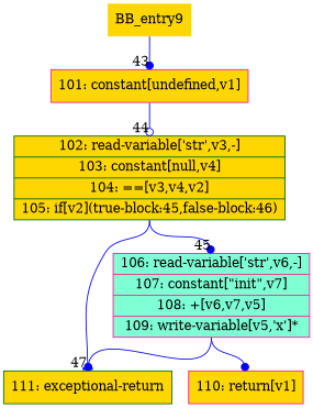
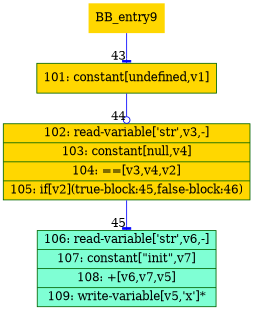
  digraph {
    rankdir=TD
    node [color=deeppink fillcolor=gold shape=record style=filled]
    edge [arrowhead=tee color=blue headport=n tailport=s]
    n1 [label=BB_entry9 shape=none]
-   n2 [label="{101: constant[undefined,v1]}"]
+   n2 [color=darkgreen label="{101: constant[undefined,v1]}"]
    n3 [color=darkgreen label="{102: read-variable['str',v3,-]|103: constant[null,v4]|104: ==[v3,v4,v2]|105: if[v2](true-block:45,false-block:46)}"]
-   n4 [fillcolor=aquamarine label="{106: read-variable['str',v6,-]|107: constant[\"init\",v7]|108: +[v6,v7,v5]|109: write-variable[v5,'x']*}"]
-   n5 [color=darkgreen label="{111: exceptional-return}"]
-   n6 [label="{110: return[v1]}"]
-   n1 -> n2 [arrowhead=dot headlabel="    43"]
+   n4 [color=darkgreen fillcolor=aquamarine label="{106: read-variable['str',v6,-]|107: constant[\"init\",v7]|108: +[v6,v7,v5]|109: write-variable[v5,'x']*}"]
+   n1 -> n2 [headlabel="    43"]
    n2 -> n3 [arrowhead=odot headlabel="      44"]
-   n3 -> n4 [arrowhead=dot headlabel="      45"]
-   n3 -> n5 [headlabel="      47"]
-   n4 -> n5 [arrowhead=dot]
-   n4 -> n6 [arrowhead=dot]
+   n3 -> n4 [headlabel="      45"]
  }
